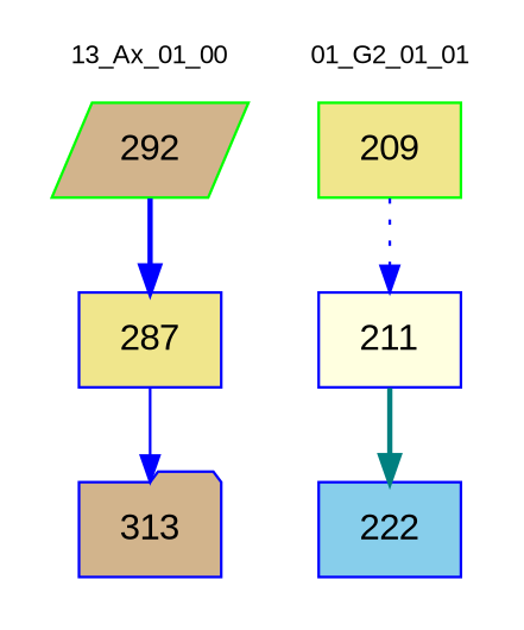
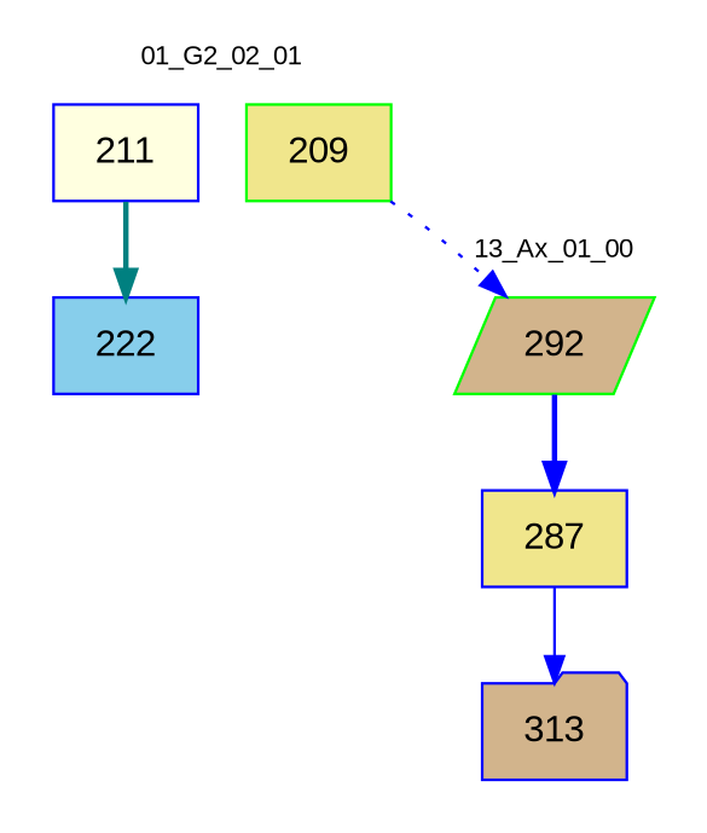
  digraph {
    fontname="Liberation Sans"
    node [color=blue fillcolor=tan fontname="Liberation Sans" shape=box style=filled]
    edge [color=blue fontname="Liberation Sans" style=bold]
    n1 [color=green label=292 shape=parallelogram]
    n2 [fillcolor=khaki label=287]
    n3 [label=313 shape=folder]
    n4 [color=green fillcolor=khaki label=209]
    n5 [fillcolor=lightyellow label=211]
    n6 [fillcolor=skyblue label=222]
    subgraph cluster_1 {
      color=white
      fontsize=10
      label="13_Ax_01_00"
      n1
      n2
      n3
    }
    subgraph cluster_2 {
      color=white
      fontsize=10
-     label="01_G2_01_01"
+     label="01_G2_02_01"
      n4
      n5
      n6
    }
    n1 -> n2
    n2 -> n3 [style=solid]
-   n4 -> n5 [style=dotted]
+   n4 -> n1 [style=dotted]
    n5 -> n6 [color=teal]
  }
